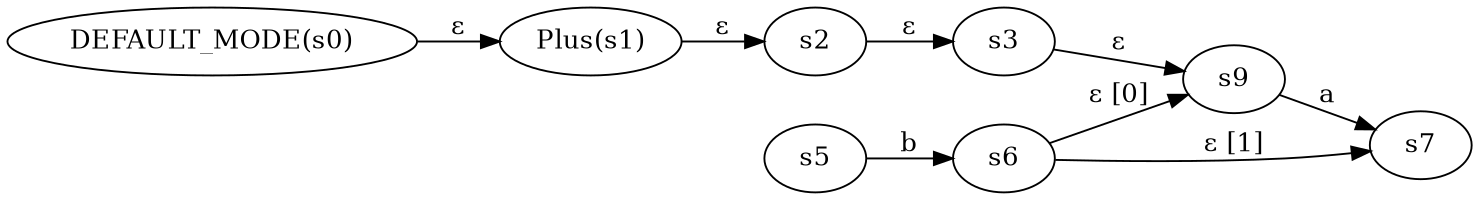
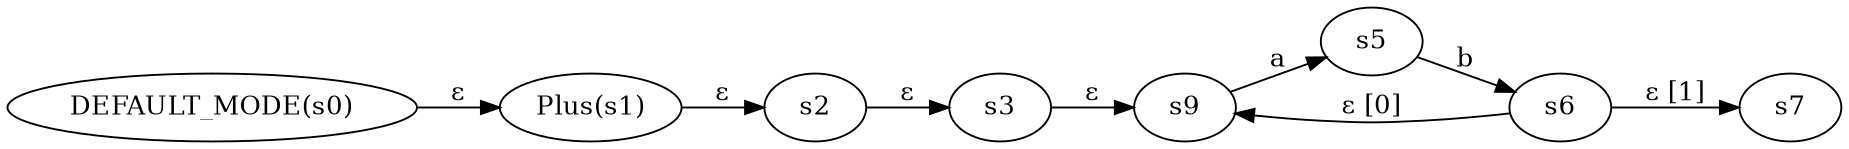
  digraph {
    rankdir=LR
    "DEFAULT_MODE(s0)"
    "Plus(s1)"
    s2
    s3
    n5 [label=s9]
    s5
    s6
    s7
    "DEFAULT_MODE(s0)" -> "Plus(s1)" [label="ε"]
    "Plus(s1)" -> s2 [label="ε"]
    s2 -> s3 [label="ε"]
    s3 -> n5 [label="ε"]
-   n5 -> s7 [label=a]
+   n5 -> s5 [label=a]
    s5 -> s6 [label=b]
    s6 -> n5 [label="ε [0]"]
    s6 -> s7 [label="ε [1]"]
  }
